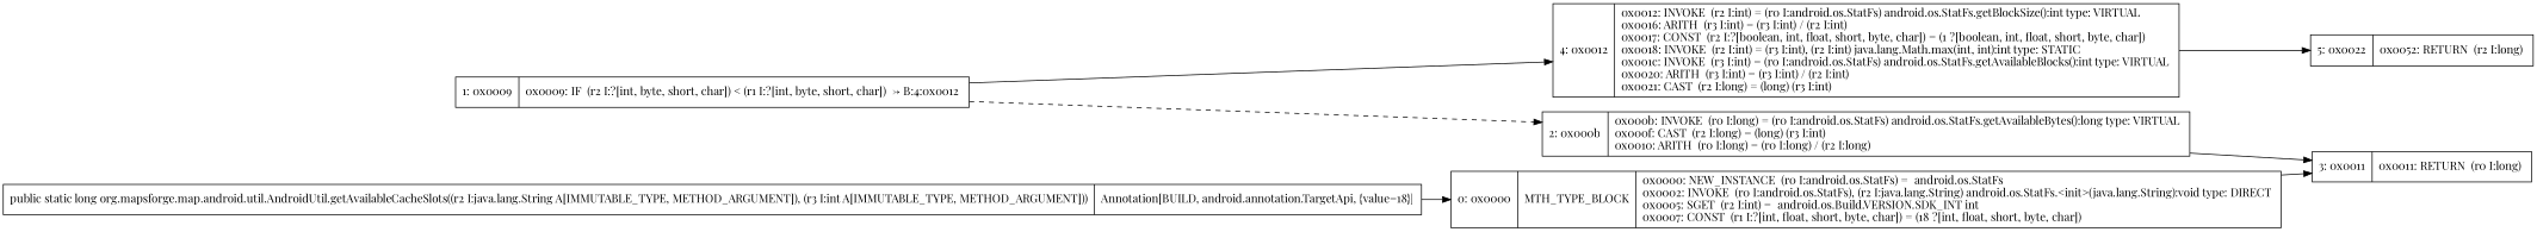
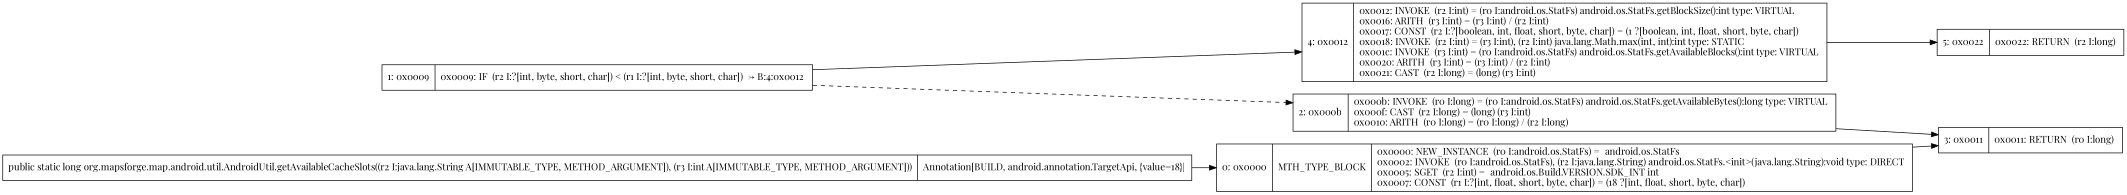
  digraph {
    fontname="Playfair Display"
    rankdir=LR
    node [fontname="Playfair Display" shape=record]
    edge [fontname="Playfair Display"]
    n1 [label="{0\:\ 0x0000|MTH_TYPE_BLOCK\l|0x0000: NEW_INSTANCE  (r0 I:android.os.StatFs) =  android.os.StatFs \l0x0002: INVOKE  (r0 I:android.os.StatFs), (r2 I:java.lang.String) android.os.StatFs.\<init\>(java.lang.String):void type: DIRECT \l0x0005: SGET  (r2 I:int) =  android.os.Build.VERSION.SDK_INT int \l0x0007: CONST  (r1 I:?[int, float, short, byte, char]) = (18 ?[int, float, short, byte, char]) \l}"]
    n2 [label="{3\:\ 0x0011|0x0011: RETURN  (r0 I:long) \l}"]
    n3 [label="{1\:\ 0x0009|0x0009: IF  (r2 I:?[int, byte, short, char]) \< (r1 I:?[int, byte, short, char])  \-\> B:4:0x0012 \l}"]
    n4 [label="{2\:\ 0x000b|0x000b: INVOKE  (r0 I:long) = (r0 I:android.os.StatFs) android.os.StatFs.getAvailableBytes():long type: VIRTUAL \l0x000f: CAST  (r2 I:long) = (long) (r3 I:int) \l0x0010: ARITH  (r0 I:long) = (r0 I:long) \/ (r2 I:long) \l}"]
    n5 [label="{4\:\ 0x0012|0x0012: INVOKE  (r2 I:int) = (r0 I:android.os.StatFs) android.os.StatFs.getBlockSize():int type: VIRTUAL \l0x0016: ARITH  (r3 I:int) = (r3 I:int) \/ (r2 I:int) \l0x0017: CONST  (r2 I:?[boolean, int, float, short, byte, char]) = (1 ?[boolean, int, float, short, byte, char]) \l0x0018: INVOKE  (r2 I:int) = (r3 I:int), (r2 I:int) java.lang.Math.max(int, int):int type: STATIC \l0x001c: INVOKE  (r3 I:int) = (r0 I:android.os.StatFs) android.os.StatFs.getAvailableBlocks():int type: VIRTUAL \l0x0020: ARITH  (r3 I:int) = (r3 I:int) \/ (r2 I:int) \l0x0021: CAST  (r2 I:long) = (long) (r3 I:int) \l}"]
-   n6 [label="{5\:\ 0x0022|0x0052: RETURN  (r2 I:long) \l}"]
+   n6 [label="{5\:\ 0x0022|0x0022: RETURN  (r2 I:long) \l}"]
    n7 [label="{public static long org.mapsforge.map.android.util.AndroidUtil.getAvailableCacheSlots((r2 I:java.lang.String A[IMMUTABLE_TYPE, METHOD_ARGUMENT]), (r3 I:int A[IMMUTABLE_TYPE, METHOD_ARGUMENT]))  | Annotation[BUILD, android.annotation.TargetApi, \{value=18\}]\l}"]
    n1 -> n2
    n3 -> n4 [style=dashed]
    n3 -> n5
    n4 -> n2
    n5 -> n6
    n7 -> n1
  }
